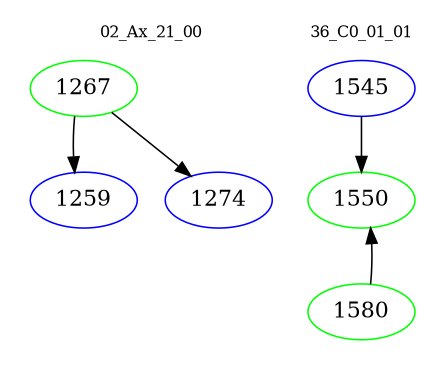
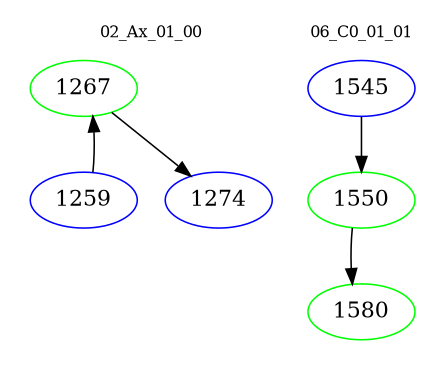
  digraph {
    node [color=green]
    edge [color=black]
    n1 [label=1267]
    n2 [color=blue label=1259]
    n3 [color=blue label=1274]
    n4 [label=1550]
    n5 [color=blue label=1545]
    n6 [label=1580]
    subgraph cluster_1 {
      color=white
      fontsize=10
-     label="02_Ax_21_00"
+     label="02_Ax_01_00"
      n1
      n2
      n3
    }
    subgraph cluster_2 {
      color=white
      fontsize=10
-     label="36_C0_01_01"
+     label="06_C0_01_01"
      n4
      n5
      n6
    }
-   n1 -> n2
+   n2 -> n1
    n1 -> n3
-   n6 -> n4
+   n4 -> n6
    n5 -> n4
  }
